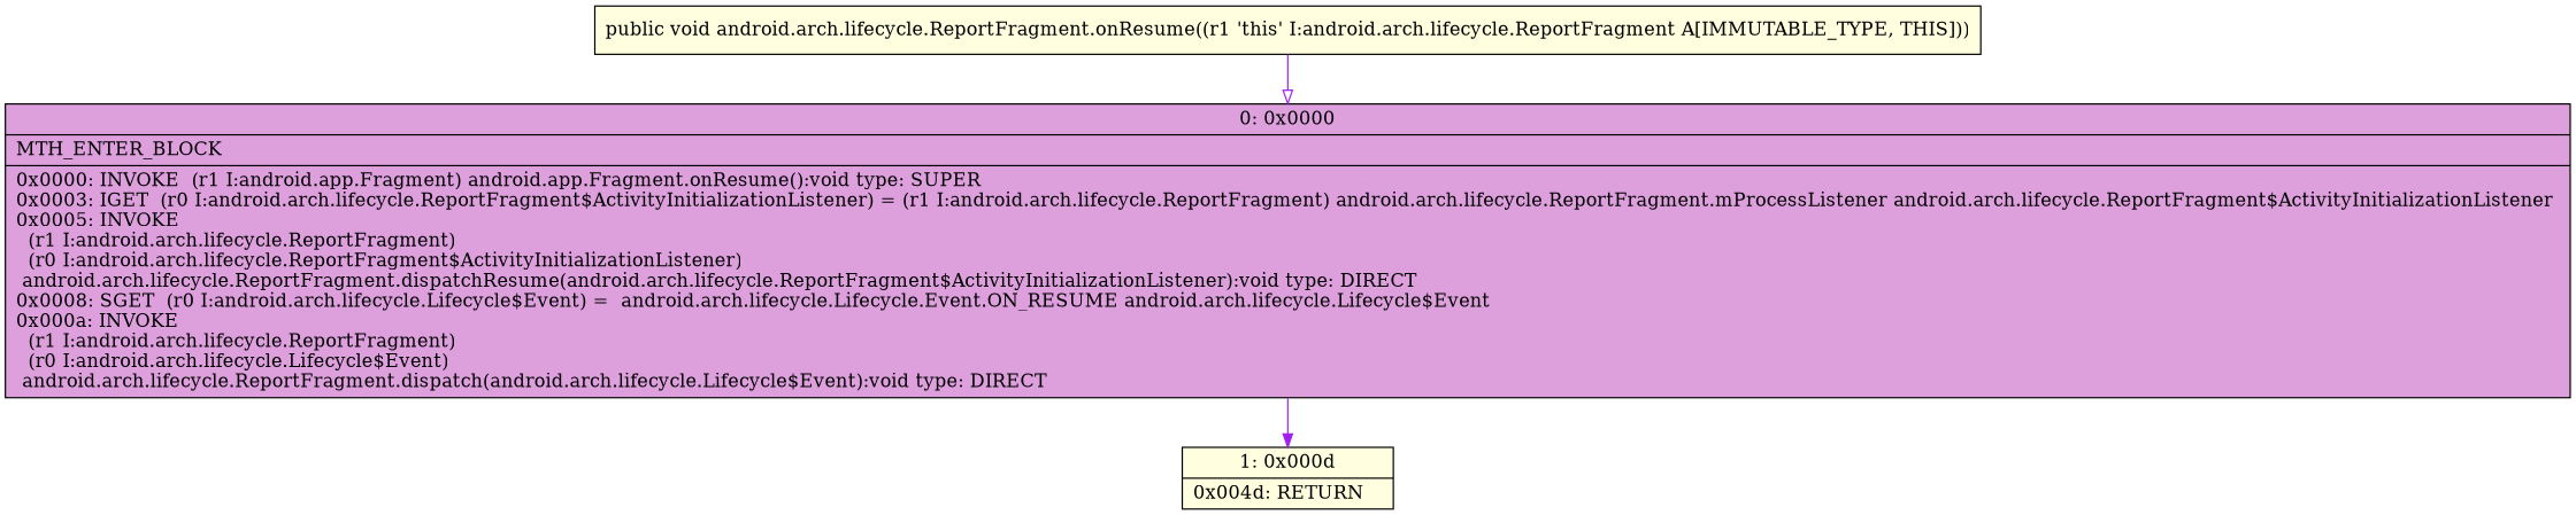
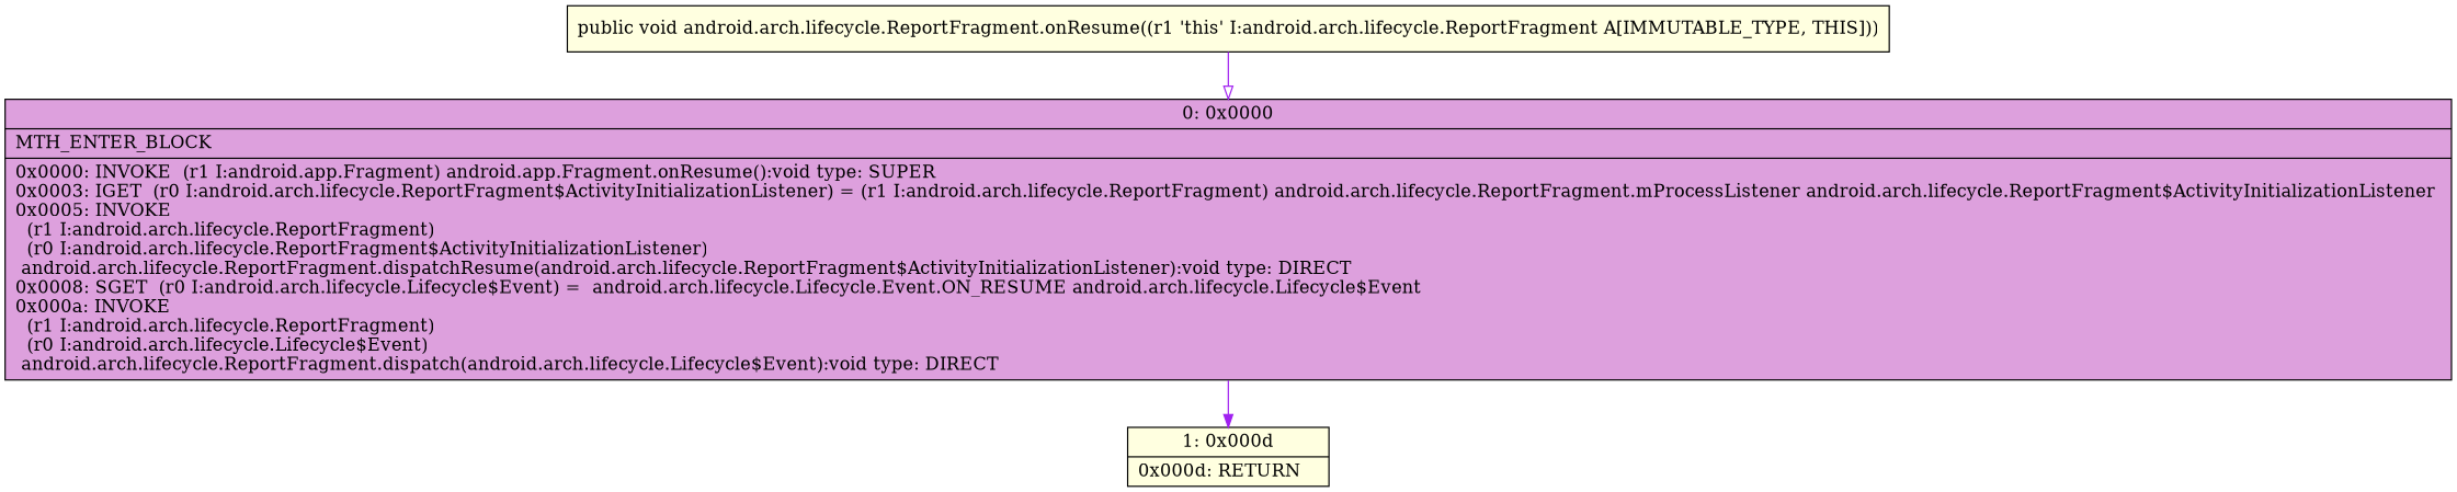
  digraph {
    node [shape=record style=filled fillcolor=lightyellow]
    edge [color=purple]
    n1 [label="{0\:\ 0x0000|MTH_ENTER_BLOCK\l|0x0000: INVOKE  (r1 I:android.app.Fragment) android.app.Fragment.onResume():void type: SUPER \l0x0003: IGET  (r0 I:android.arch.lifecycle.ReportFragment$ActivityInitializationListener) = (r1 I:android.arch.lifecycle.ReportFragment) android.arch.lifecycle.ReportFragment.mProcessListener android.arch.lifecycle.ReportFragment$ActivityInitializationListener \l0x0005: INVOKE  \l  (r1 I:android.arch.lifecycle.ReportFragment)\l  (r0 I:android.arch.lifecycle.ReportFragment$ActivityInitializationListener)\l android.arch.lifecycle.ReportFragment.dispatchResume(android.arch.lifecycle.ReportFragment$ActivityInitializationListener):void type: DIRECT \l0x0008: SGET  (r0 I:android.arch.lifecycle.Lifecycle$Event) =  android.arch.lifecycle.Lifecycle.Event.ON_RESUME android.arch.lifecycle.Lifecycle$Event \l0x000a: INVOKE  \l  (r1 I:android.arch.lifecycle.ReportFragment)\l  (r0 I:android.arch.lifecycle.Lifecycle$Event)\l android.arch.lifecycle.ReportFragment.dispatch(android.arch.lifecycle.Lifecycle$Event):void type: DIRECT \l}" fillcolor=plum]
-   n2 [label="{1\:\ 0x000d|0x004d: RETURN   \l}"]
+   n2 [label="{1\:\ 0x000d|0x000d: RETURN   \l}"]
    n3 [label="{public void android.arch.lifecycle.ReportFragment.onResume((r1 'this' I:android.arch.lifecycle.ReportFragment A[IMMUTABLE_TYPE, THIS])) }"]
    n1 -> n2 [arrowhead=normal]
    n3 -> n1 [arrowhead=onormal]
  }
